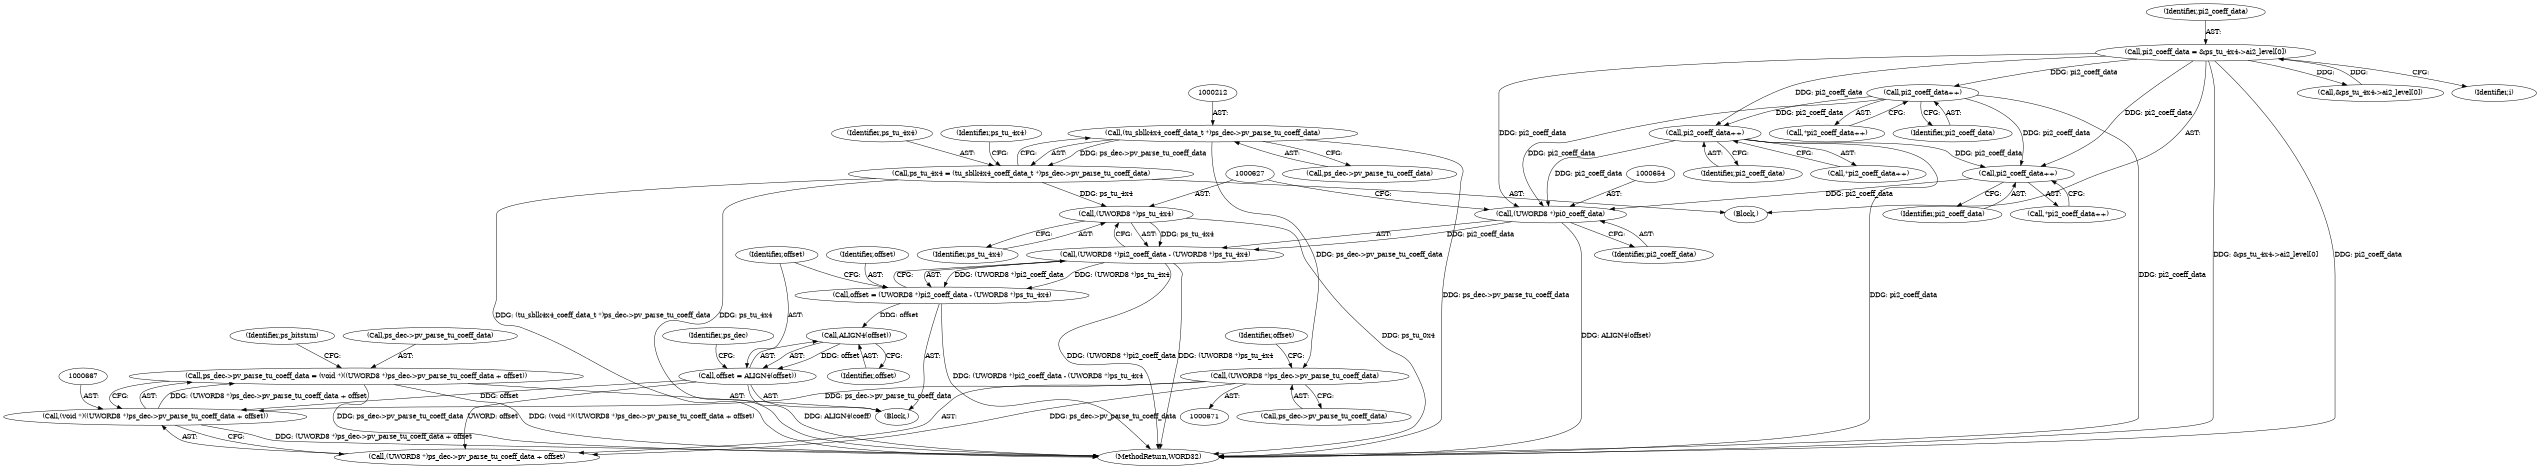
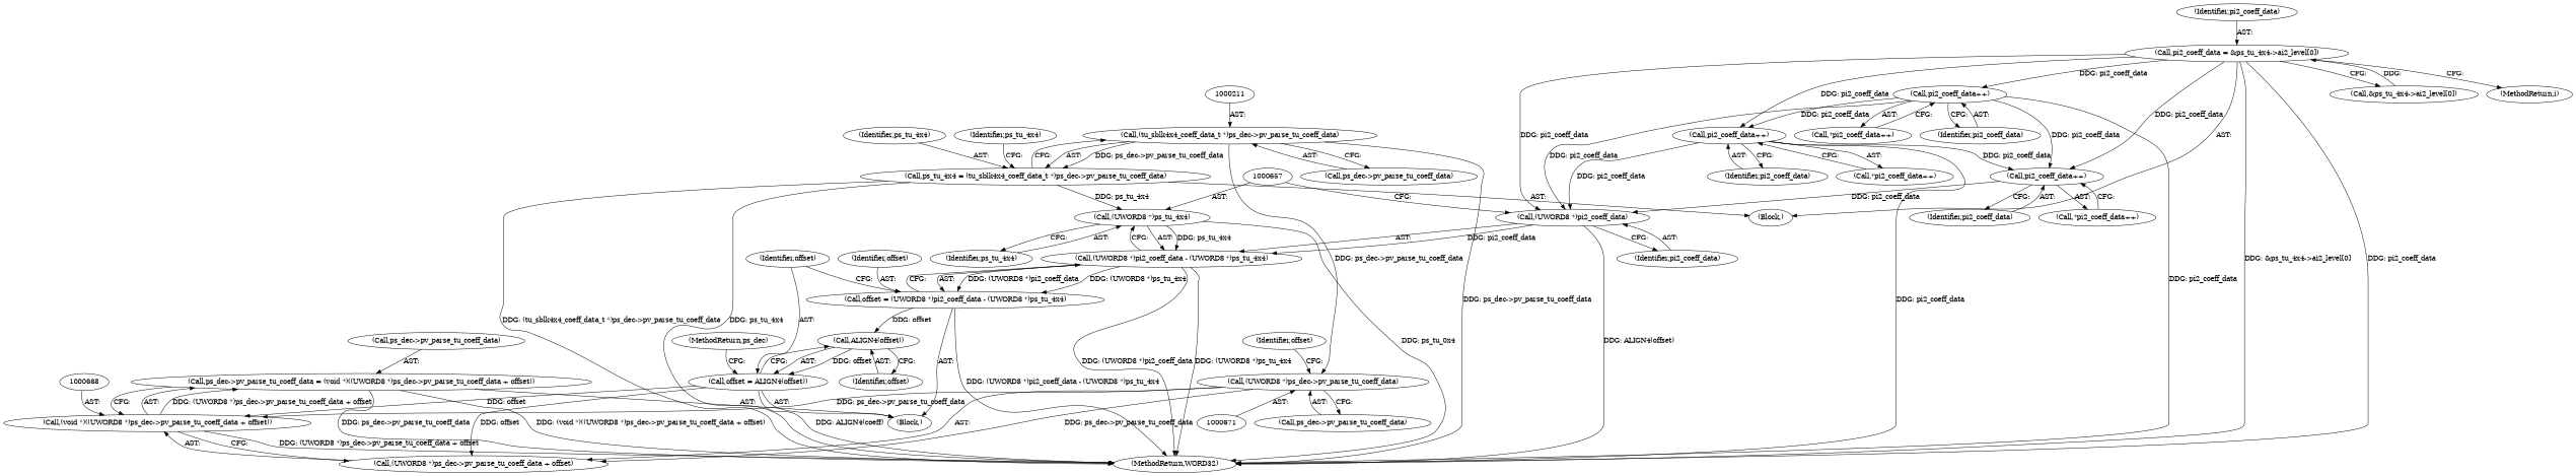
  digraph {
    n1 [label="(Call,ps_dec->pv_parse_tu_coeff_data = (void *)((UWORD8 *)ps_dec->pv_parse_tu_coeff_data + offset))"]
    n2 [label="(Call,(void *)((UWORD8 *)ps_dec->pv_parse_tu_coeff_data + offset))"]
    n3 [label="(MethodReturn,WORD32)"]
    n4 [label="(Block,)"]
    n5 [label="(Call,(UWORD8 *)ps_dec->pv_parse_tu_coeff_data + offset)"]
    n6 [label="(Call,(UWORD8 *)ps_dec->pv_parse_tu_coeff_data)"]
    n7 [label="(Call,ps_dec->pv_parse_tu_coeff_data)"]
    n8 [label="(Call,(tu_sblk4x4_coeff_data_t *)ps_dec->pv_parse_tu_coeff_data)"]
    n9 [label="(Call,ps_tu_4x4 = (tu_sblk4x4_coeff_data_t *)ps_dec->pv_parse_tu_coeff_data)"]
    n10 [label="(Call,ps_dec->pv_parse_tu_coeff_data)"]
    n11 [label="(Call,(UWORD8 *)ps_tu_4x4)"]
    n12 [label="(Block,)"]
    n13 [label="(Call,offset = ALIGN4(offset))"]
    n14 [label="(Call,ALIGN4(offset))"]
    n15 [label="(Identifier,offset)"]
    n16 [label="(Call,offset = (UWORD8 *)pi2_coeff_data - (UWORD8 *)ps_tu_4x4)"]
    n17 [label="(Call,(UWORD8 *)pi2_coeff_data - (UWORD8 *)ps_tu_4x4)"]
    n18 [label="(Identifier,ps_tu_4x4)"]
-   n19 [label="(Call,(UWORD8 *)pi0_coeff_data)"]
+   n19 [label="(Call,(UWORD8 *)pi2_coeff_data)"]
    n20 [label="(Identifier,pi2_coeff_data)"]
    n21 [label="(Call,pi2_coeff_data++)"]
    n22 [label="(Call,pi2_coeff_data++)"]
    n23 [label="(Call,pi2_coeff_data++)"]
    n24 [label="(Call,*pi2_coeff_data++)"]
    n25 [label="(Identifier,pi2_coeff_data)"]
    n26 [label="(Identifier,pi2_coeff_data)"]
    n27 [label="(Call,*pi2_coeff_data++)"]
    n28 [label="(Call,*pi2_coeff_data++)"]
    n29 [label="(Identifier,pi2_coeff_data)"]
    n30 [label="(Call,pi2_coeff_data = &ps_tu_4x4->ai2_level[0])"]
    n31 [label="(Call,&ps_tu_4x4->ai2_level[0])"]
-   n32 [label="(Identifier,i)"]
+   n32 [label="(MethodReturn,i)"]
    n33 [label="(Identifier,ps_tu_4x4)"]
    n34 [label="(Identifier,ps_tu_4x4)"]
-   n35 [label="(Identifier,ps_bitstrm)"]
    n36 [label="(Identifier,offset)"]
    n37 [label="(Identifier,pi2_coeff_data)"]
    n38 [label="(Call,ps_dec->pv_parse_tu_coeff_data)"]
    n39 [label="(Identifier,offset)"]
    n40 [label="(Identifier,offset)"]
-   n41 [label="(Identifier,ps_dec)"]
-   1000668 [label=1000667]
+   n41 [label="(MethodReturn,ps_dec)"]
+   1000668
    1000671
-   1000212
-   1000654
-   1000657 [label=1000627]
+   1000212 [label=1000211]
+   1000657
    n1 -> n2 [label="CFG: "]
    n1 -> n3 [label="DDG: ps_dec->pv_parse_tu_coeff_data"]
    n1 -> n3 [label="DDG: (void *)((UWORD8 *)ps_dec->pv_parse_tu_coeff_data + offset)"]
    n1 -> n4 [label="AST: "]
    n2 -> n1 [label="AST: "]
    n2 -> n1 [label="DDG: (UWORD8 *)ps_dec->pv_parse_tu_coeff_data + offset"]
    n2 -> n3 [label="DDG: (UWORD8 *)ps_dec->pv_parse_tu_coeff_data + offset"]
    n2 -> n5 [label="CFG: "]
    n5 -> n2 [label="AST: "]
    n6 -> n2 [label="DDG: ps_dec->pv_parse_tu_coeff_data"]
    n6 -> n5 [label="AST: "]
    n6 -> n5 [label="DDG: ps_dec->pv_parse_tu_coeff_data"]
    n6 -> n7 [label="CFG: "]
    n7 -> n6 [label="AST: "]
    n8 -> n3 [label="DDG: ps_dec->pv_parse_tu_coeff_data"]
    n8 -> n6 [label="DDG: ps_dec->pv_parse_tu_coeff_data"]
    n8 -> n9 [label="AST: "]
    n8 -> n9 [label="DDG: ps_dec->pv_parse_tu_coeff_data"]
    n8 -> n10 [label="CFG: "]
    n9 -> n3 [label="DDG: ps_tu_4x4"]
    n9 -> n3 [label="DDG: (tu_sblk4x4_coeff_data_t *)ps_dec->pv_parse_tu_coeff_data"]
    n9 -> n8 [label="CFG: "]
    n9 -> n11 [label="DDG: ps_tu_4x4"]
    n9 -> n12 [label="AST: "]
    n10 -> n8 [label="AST: "]
    n11 -> n3 [label="DDG: ps_tu_0x4"]
    n11 -> n17 [label="AST: "]
    n11 -> n17 [label="DDG: ps_tu_4x4"]
    n11 -> n18 [label="CFG: "]
    n13 -> n2 [label="DDG: offset"]
    n13 -> n3 [label="DDG: ALIGN4(coeff)"]
    n13 -> n4 [label="AST: "]
-   n13 -> n5 [label="UWORD: offset"]
-   n13 -> n14 [label="AST: "]
+   n13 -> n5 [label="DDG: offset"]
+   n13 -> n14 [label="CFG: "]
    n14 -> n13 [label="AST: "]
    n14 -> n13 [label="DDG: offset"]
    n14 -> n15 [label="CFG: "]
    n15 -> n14 [label="AST: "]
    n16 -> n3 [label="DDG: (UWORD8 *)pi2_coeff_data - (UWORD8 *)ps_tu_4x4"]
    n16 -> n4 [label="AST: "]
    n16 -> n14 [label="DDG: offset"]
    n16 -> n17 [label="CFG: "]
    n17 -> n3 [label="DDG: (UWORD8 *)ps_tu_4x4"]
    n17 -> n3 [label="DDG: (UWORD8 *)pi2_coeff_data"]
    n17 -> n11 [label="CFG: "]
    n17 -> n16 [label="AST: "]
    n17 -> n16 [label="DDG: (UWORD8 *)pi2_coeff_data"]
    n17 -> n16 [label="DDG: (UWORD8 *)ps_tu_4x4"]
    n18 -> n11 [label="AST: "]
    n19 -> n3 [label="DDG: ALIGN4(offset)"]
    n19 -> n17 [label="AST: "]
    n19 -> n17 [label="DDG: pi2_coeff_data"]
    n19 -> n20 [label="CFG: "]
    n20 -> n19 [label="AST: "]
    n21 -> n3 [label="DDG: pi2_coeff_data"]
    n21 -> n19 [label="DDG: pi2_coeff_data"]
    n21 -> n22 [label="DDG: pi2_coeff_data"]
    n21 -> n23 [label="DDG: pi2_coeff_data"]
    n21 -> n24 [label="AST: "]
    n21 -> n25 [label="CFG: "]
    n22 -> n19 [label="DDG: pi2_coeff_data"]
    n22 -> n26 [label="CFG: "]
    n22 -> n27 [label="AST: "]
    n23 -> n3 [label="DDG: pi2_coeff_data"]
    n23 -> n19 [label="DDG: pi2_coeff_data"]
    n23 -> n22 [label="DDG: pi2_coeff_data"]
    n23 -> n28 [label="AST: "]
    n23 -> n29 [label="CFG: "]
    n24 -> n21 [label="CFG: "]
    n25 -> n21 [label="AST: "]
    n26 -> n22 [label="AST: "]
    n27 -> n22 [label="CFG: "]
    n28 -> n23 [label="CFG: "]
    n29 -> n23 [label="AST: "]
    n30 -> n3 [label="DDG: &ps_tu_4x4->ai2_level[0]"]
    n30 -> n3 [label="DDG: pi2_coeff_data"]
    n30 -> n12 [label="AST: "]
    n30 -> n19 [label="DDG: pi2_coeff_data"]
    n30 -> n21 [label="DDG: pi2_coeff_data"]
    n30 -> n22 [label="DDG: pi2_coeff_data"]
    n30 -> n23 [label="DDG: pi2_coeff_data"]
-   n30 -> n31 [label="DDG: "]
+   n30 -> n31 [label="CFG: "]
    n30 -> n32 [label="CFG: "]
    n31 -> n30 [label="DDG: "]
    n33 -> n9 [label="AST: "]
    n34 -> n9 [label="CFG: "]
-   n35 -> n1 [label="CFG: "]
    n36 -> n13 [label="AST: "]
    n36 -> n16 [label="CFG: "]
    n37 -> n30 [label="AST: "]
    n38 -> n1 [label="AST: "]
    n39 -> n16 [label="AST: "]
    n40 -> n6 [label="CFG: "]
    n41 -> n13 [label="CFG: "]
    1000668 -> n2 [label="AST: "]
-   n6 -> 1000671 [label="AST: "]
+   1000671 -> n6 [label="AST: "]
    1000212 -> n8 [label="AST: "]
-   1000654 -> n19 [label="AST: "]
    1000657 -> n11 [label="AST: "]
    1000657 -> n19 [label="CFG: "]
  }
